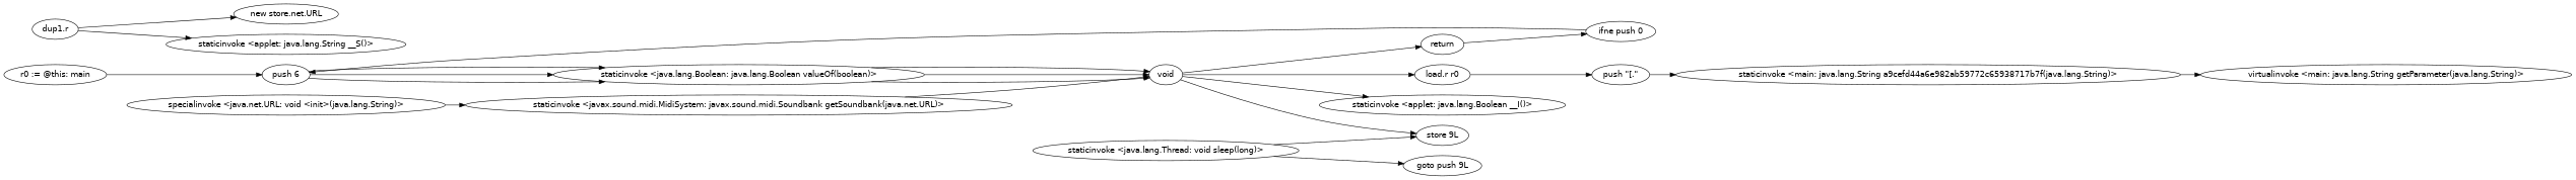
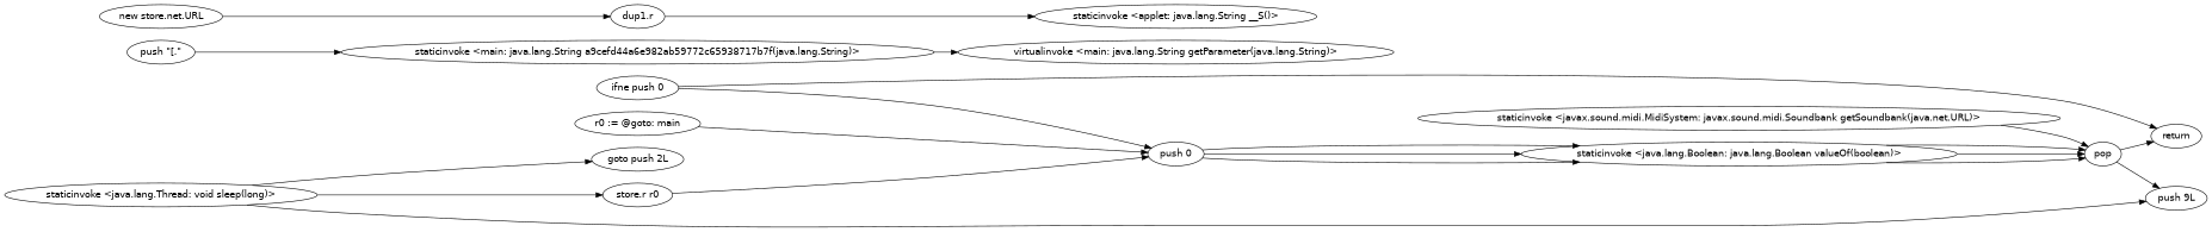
  digraph {
    fontname="DejaVu Sans"
    rankdir=LR
    node [fontname="DejaVu Sans"]
    edge [fontname="DejaVu Sans"]
-   "r0 := @this: main"
-   "push 0" [label="push 6"]
+   "r0 := @this: main" [label="r0 := @goto: main"]
+   "push 0"
    "staticinvoke <java.lang.Boolean: java.lang.Boolean valueOf(boolean)>"
-   pop [label=void]
-   "staticinvoke <applet: java.lang.Boolean __I()>"
+   pop
    return
-   "load.r r0"
-   "push 9L" [label="store 9L"]
+   "push 9L"
    "push \"[.\""
    "ifne push 0"
    "staticinvoke <main: java.lang.String a9cefd44a6e982ab59772c65938717b7f(java.lang.String)>"
    "virtualinvoke <main: java.lang.String getParameter(java.lang.String)>"
    n13 [label="new store.net.URL"]
    "dup1.r"
    "staticinvoke <applet: java.lang.String __S()>"
-   "specialinvoke <java.net.URL: void <init>(java.lang.String)>"
    "staticinvoke <javax.sound.midi.MidiSystem: javax.sound.midi.Soundbank getSoundbank(java.net.URL)>"
    "staticinvoke <java.lang.Thread: void sleep(long)>"
-   "goto push 9L"
+   "goto push 9L" [label="goto push 2L"]
+   "store.r r0"
    "r0 := @this: main" -> "push 0"
    "push 0" -> "staticinvoke <java.lang.Boolean: java.lang.Boolean valueOf(boolean)>"
    "push 0" -> "staticinvoke <java.lang.Boolean: java.lang.Boolean valueOf(boolean)>"
    "push 0" -> "staticinvoke <java.lang.Boolean: java.lang.Boolean valueOf(boolean)>"
    "staticinvoke <java.lang.Boolean: java.lang.Boolean valueOf(boolean)>" -> pop
    "staticinvoke <java.lang.Boolean: java.lang.Boolean valueOf(boolean)>" -> pop
    "staticinvoke <java.lang.Boolean: java.lang.Boolean valueOf(boolean)>" -> pop
-   pop -> "staticinvoke <applet: java.lang.Boolean __I()>"
    pop -> return
-   pop -> "load.r r0"
    pop -> "push 9L"
-   "load.r r0" -> "push \"[.\""
    "push \"[.\"" -> "staticinvoke <main: java.lang.String a9cefd44a6e982ab59772c65938717b7f(java.lang.String)>"
    "ifne push 0" -> "push 0"
-   return -> "ifne push 0"
+   "ifne push 0" -> return
    "staticinvoke <main: java.lang.String a9cefd44a6e982ab59772c65938717b7f(java.lang.String)>" -> "virtualinvoke <main: java.lang.String getParameter(java.lang.String)>"
-   "dup1.r" -> n13
+   n13 -> "dup1.r"
    "dup1.r" -> "staticinvoke <applet: java.lang.String __S()>"
-   "specialinvoke <java.net.URL: void <init>(java.lang.String)>" -> "staticinvoke <javax.sound.midi.MidiSystem: javax.sound.midi.Soundbank getSoundbank(java.net.URL)>"
    "staticinvoke <javax.sound.midi.MidiSystem: javax.sound.midi.Soundbank getSoundbank(java.net.URL)>" -> pop
    "staticinvoke <java.lang.Thread: void sleep(long)>" -> "push 9L"
    "staticinvoke <java.lang.Thread: void sleep(long)>" -> "goto push 9L"
+   "staticinvoke <java.lang.Thread: void sleep(long)>" -> "store.r r0"
+   "store.r r0" -> "push 0"
  }
